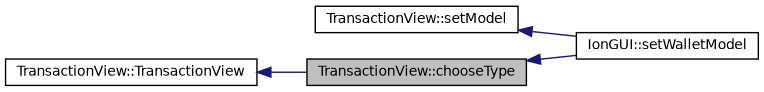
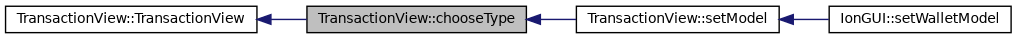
  digraph {
    rankdir=LR
    node [color=black fillcolor=white fontname=Helvetica fontsize=10 shape=record style=filled]
    edge [color=midnightblue dir=back fontname=Helvetica fontsize=10 labelfontname=Helvetica labelfontsize=10 style=solid]
    n1 [fillcolor=grey75 fontcolor=black height=0.2 label="TransactionView::chooseType" width=0.4]
    n2 [height=0.2 label="TransactionView::setModel" width=0.4]
    n3 [height=0.2 label="TransactionView::TransactionView" width=0.4]
    n4 [height=0.2 label="IonGUI::setWalletModel" width=0.4]
-   n1 -> n4
+   n1 -> n2
    n2 -> n4
    n3 -> n1
  }
